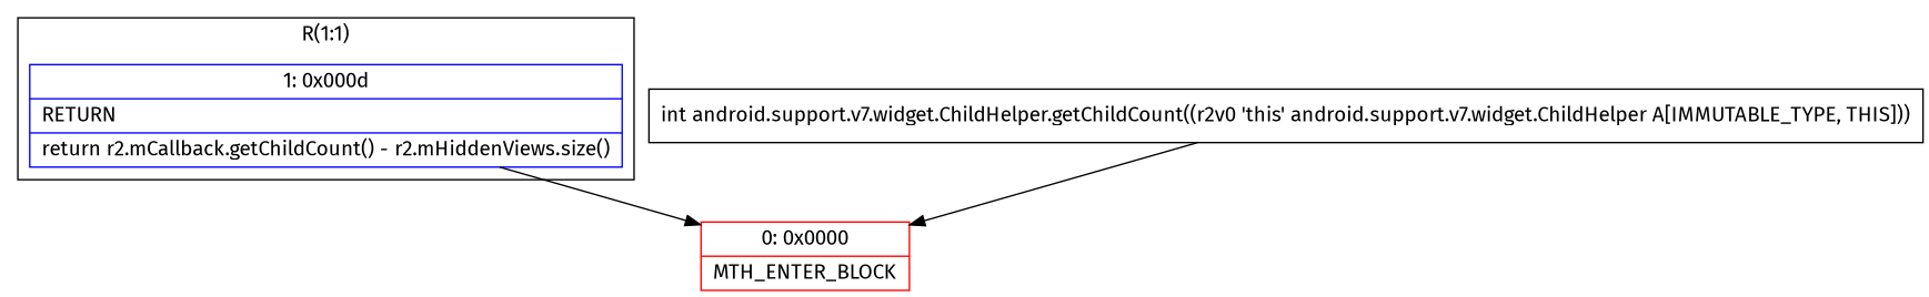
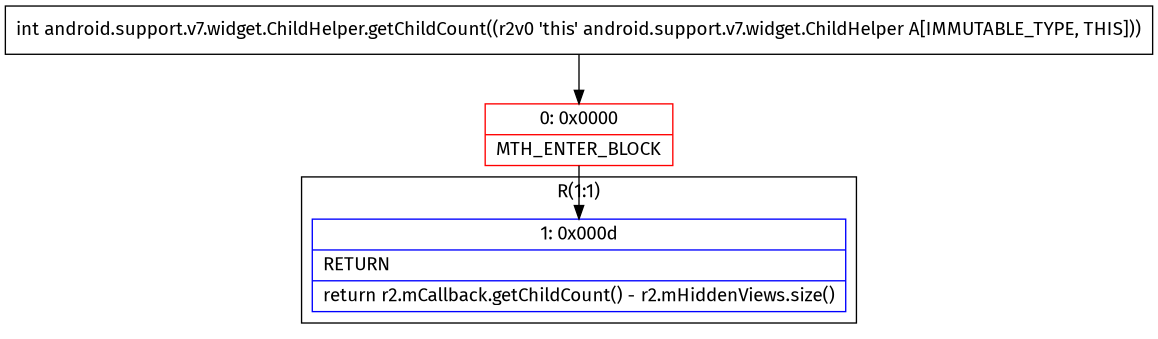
  digraph {
    fontname="Fira Sans"
    node [shape=record fontname="Fira Sans"]
    edge [fontname="Fira Sans"]
    n1 [color=blue label="{1\:\ 0x000d|RETURN\l|return r2.mCallback.getChildCount() \- r2.mHiddenViews.size()\l}"]
    n2 [color=red label="{0\:\ 0x0000|MTH_ENTER_BLOCK\l}"]
    n3 [label="{int android.support.v7.widget.ChildHelper.getChildCount((r2v0 'this' android.support.v7.widget.ChildHelper A[IMMUTABLE_TYPE, THIS])) }"]
    subgraph cluster_1 {
      label="R(1:1)"
      n1
    }
-   n1 -> n2
+   n2 -> n1
    n3 -> n2
  }
